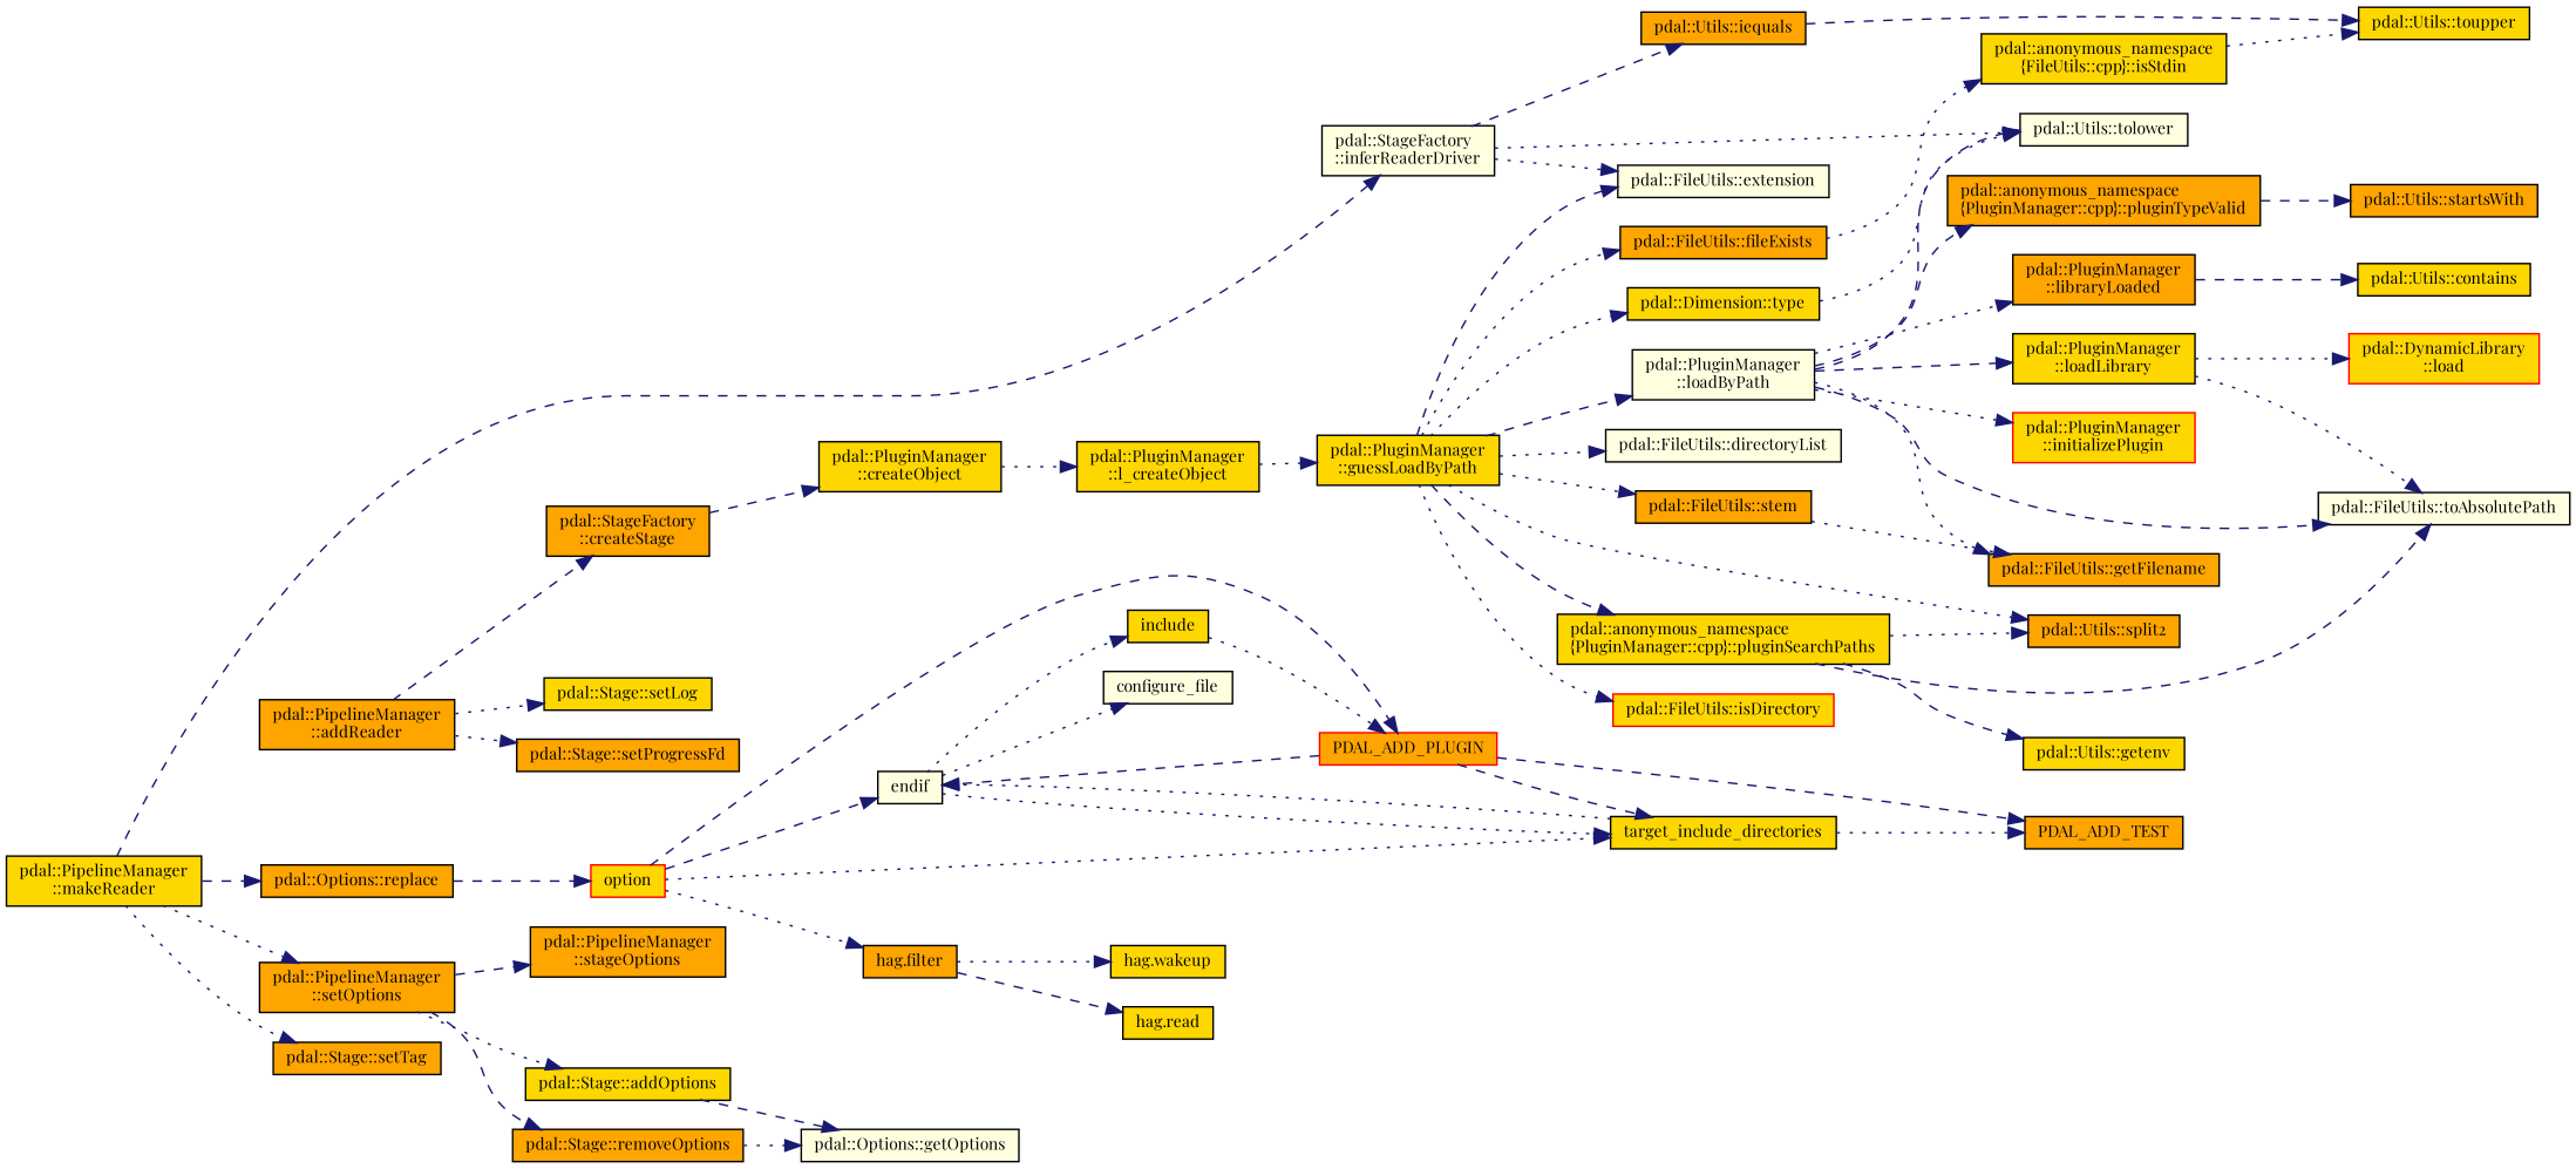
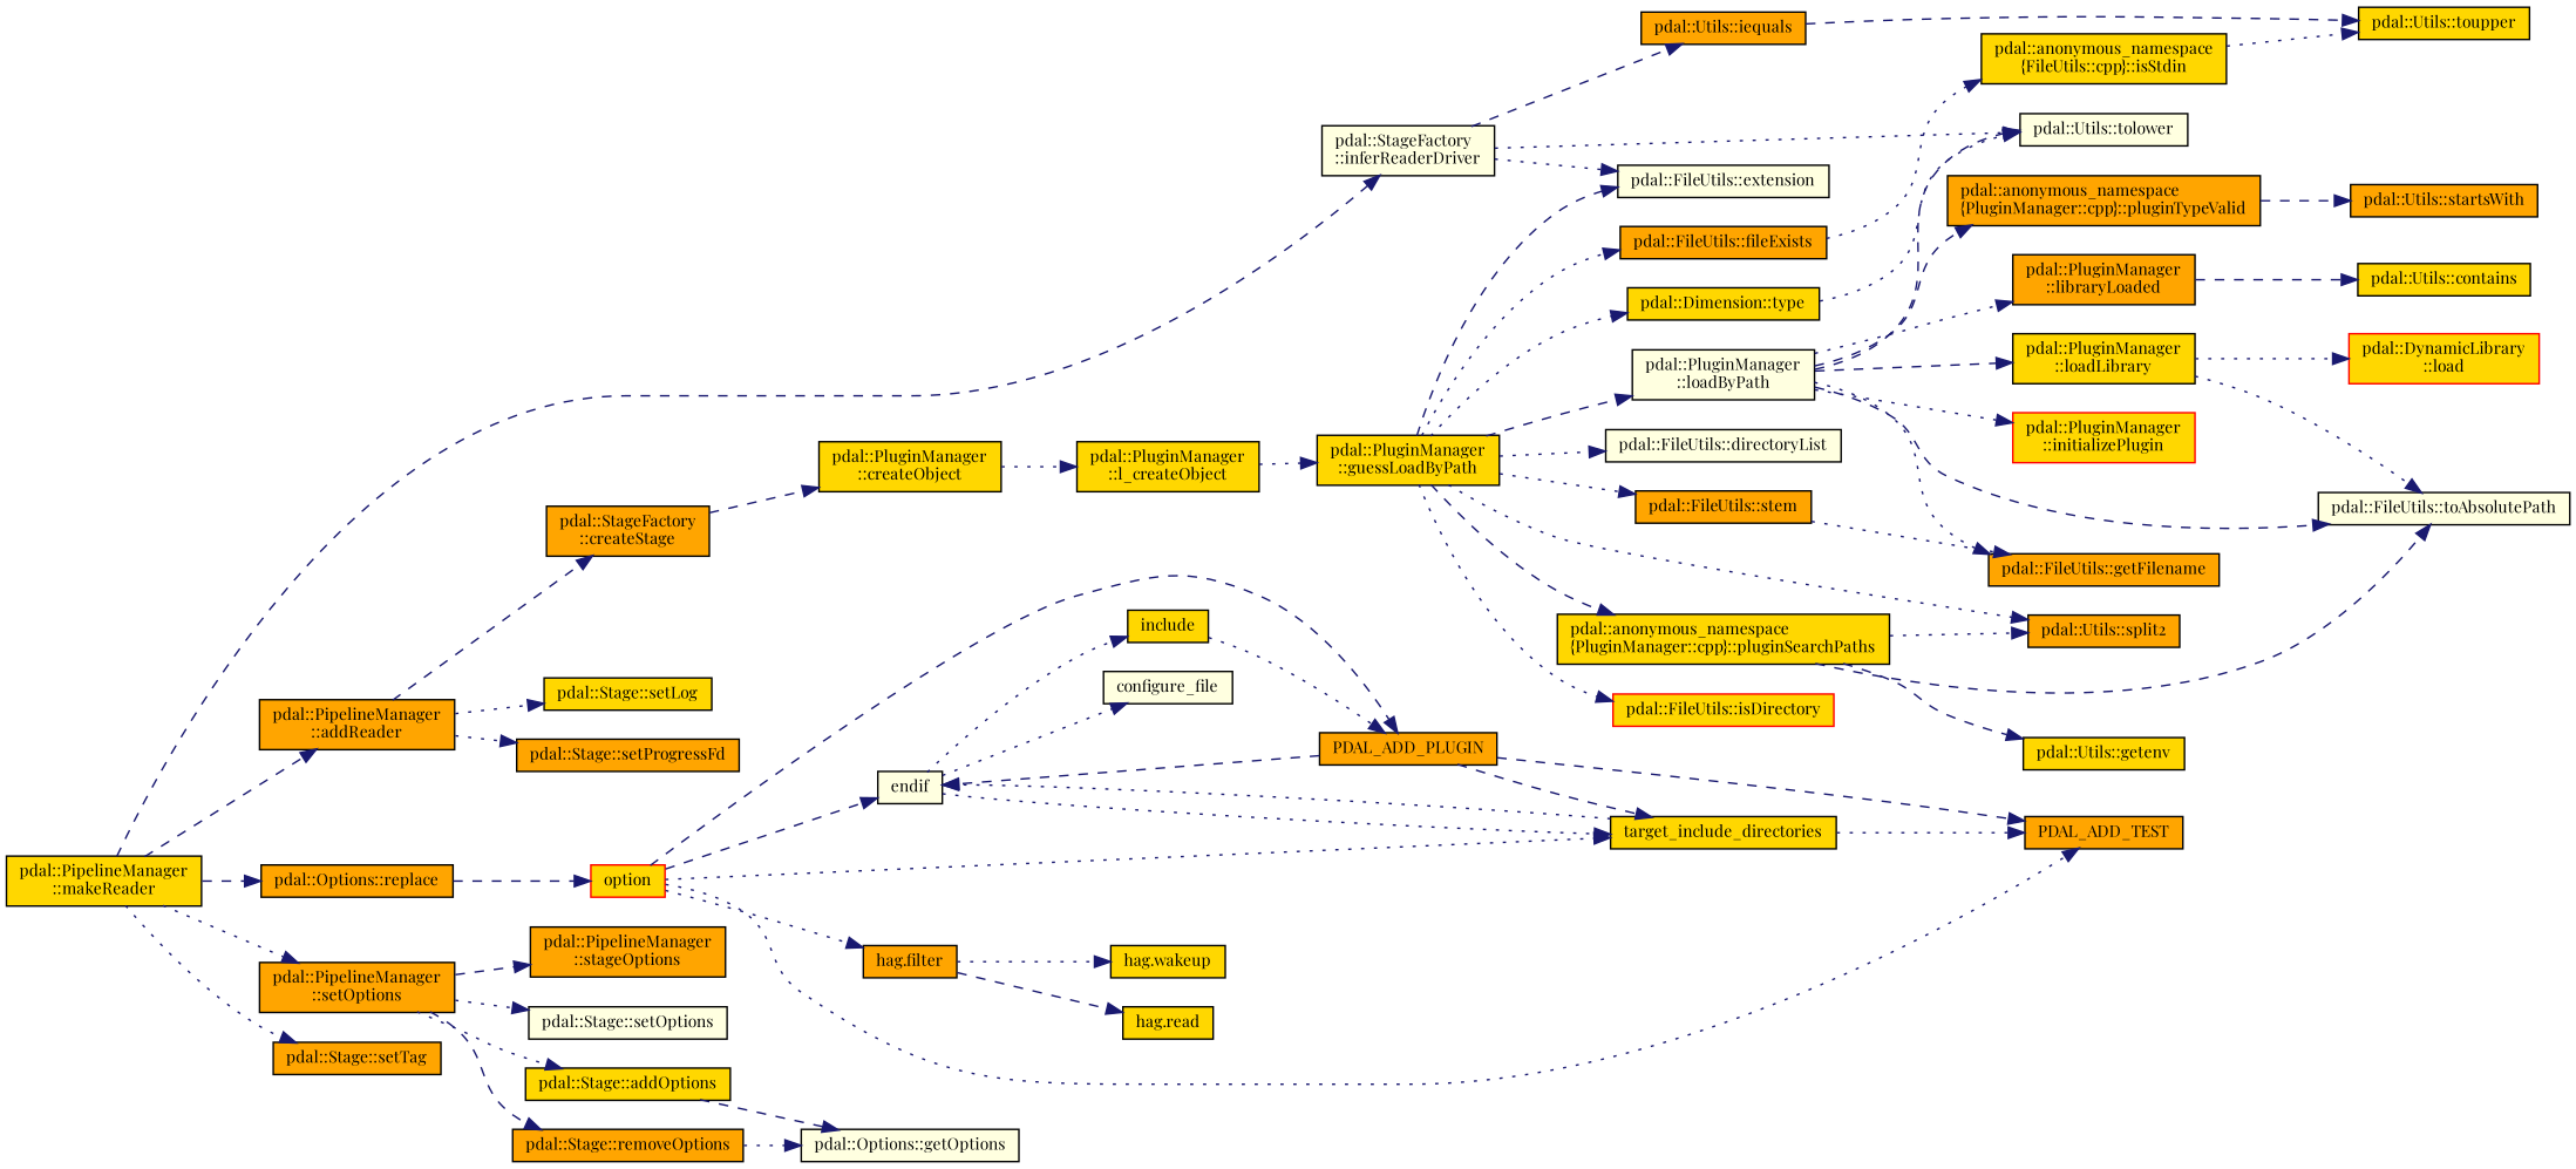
  digraph {
    fontname="Playfair Display"
    rankdir=LR
    node [color=black fillcolor=gold fontname="Playfair Display" fontsize=10 shape=record style=filled]
    edge [color=midnightblue fontname="Playfair Display" fontsize=10 labelfontname=Helvetica labelfontsize=10 style=dotted]
    n1 [fontcolor=black height=0.2 label="pdal::PipelineManager\l::makeReader" width=0.4]
    n2 [fillcolor=orange height=0.2 label="pdal::PipelineManager\l::addReader" width=0.4]
    n3 [fillcolor=lightyellow height=0.2 label="pdal::StageFactory\l::inferReaderDriver" width=0.4]
    n4 [fillcolor=orange height=0.2 label="pdal::Options::replace" width=0.4]
    n5 [fillcolor=orange height=0.2 label="pdal::PipelineManager\l::setOptions" width=0.4]
    n6 [fillcolor=orange height=0.2 label="pdal::Stage::setTag" width=0.4]
    n7 [fillcolor=orange height=0.2 label="pdal::StageFactory\l::createStage" width=0.4]
    n8 [height=0.2 label="pdal::Stage::setLog" width=0.4]
    n9 [fillcolor=orange height=0.2 label="pdal::Stage::setProgressFd" width=0.4]
    n10 [fillcolor=lightyellow height=0.2 label="pdal::FileUtils::extension" width=0.4]
    n11 [fillcolor=lightyellow height=0.2 label="pdal::Utils::tolower" width=0.4]
    n12 [fillcolor=orange height=0.2 label="pdal::Utils::iequals" width=0.4]
    n13 [color=red height=0.2 label=option width=0.4]
+   n14 [fillcolor=lightyellow height=0.2 label="pdal::Stage::setOptions" width=0.4]
    n15 [fillcolor=orange height=0.2 label="pdal::Stage::removeOptions" width=0.4]
    n16 [height=0.2 label="pdal::Stage::addOptions" width=0.4]
    n17 [fillcolor=orange height=0.2 label="pdal::PipelineManager\l::stageOptions" width=0.4]
    n18 [height=0.2 label="pdal::PluginManager\l::createObject" width=0.4]
    n19 [height=0.2 label="pdal::PluginManager\l::l_createObject" width=0.4]
    n20 [height=0.2 label="pdal::PluginManager\l::guessLoadByPath" width=0.4]
    n21 [fillcolor=orange height=0.2 label="pdal::Utils::split2" width=0.4]
    n22 [height=0.2 label="pdal::anonymous_namespace\l\{PluginManager::cpp\}::pluginSearchPaths" width=0.4]
    n23 [fillcolor=orange height=0.2 label="pdal::FileUtils::fileExists" width=0.4]
    n24 [color=red height=0.2 label="pdal::FileUtils::isDirectory" width=0.4]
    n25 [fillcolor=lightyellow height=0.2 label="pdal::FileUtils::directoryList" width=0.4]
    n26 [fillcolor=orange height=0.2 label="pdal::FileUtils::stem" width=0.4]
    n27 [height=0.2 label="pdal::Dimension::type" width=0.4]
    n28 [fillcolor=lightyellow height=0.2 label="pdal::PluginManager\l::loadByPath" width=0.4]
    n29 [height=0.2 label="pdal::Utils::getenv" width=0.4]
    n30 [fillcolor=lightyellow height=0.2 label="pdal::FileUtils::toAbsolutePath" width=0.4]
    n31 [height=0.2 label="pdal::anonymous_namespace\l\{FileUtils::cpp\}::isStdin" width=0.4]
    n32 [fillcolor=orange height=0.2 label="pdal::FileUtils::getFilename" width=0.4]
    n33 [fillcolor=orange height=0.2 label="pdal::anonymous_namespace\l\{PluginManager::cpp\}::pluginTypeValid" width=0.4]
    n34 [fillcolor=orange height=0.2 label="pdal::PluginManager\l::libraryLoaded" width=0.4]
    n35 [height=0.2 label="pdal::PluginManager\l::loadLibrary" width=0.4]
    n36 [color=red height=0.2 label="pdal::PluginManager\l::initializePlugin" width=0.4]
    n37 [height=0.2 label="pdal::Utils::toupper" width=0.4]
    n38 [fillcolor=orange height=0.2 label="pdal::Utils::startsWith" width=0.4]
    n39 [height=0.2 label="pdal::Utils::contains" width=0.4]
    n40 [color=red height=0.2 label="pdal::DynamicLibrary\l::load" width=0.4]
    n41 [fillcolor=lightyellow height=0.2 label=endif width=0.4]
-   n42 [color=red fillcolor=orange height=0.2 label=PDAL_ADD_PLUGIN width=0.4]
+   n42 [fillcolor=orange height=0.2 label=PDAL_ADD_PLUGIN width=0.4]
    n43 [fillcolor=orange height=0.2 label=PDAL_ADD_TEST width=0.4]
    n44 [height=0.2 label=target_include_directories width=0.4]
    n45 [fillcolor=orange height=0.2 label="hag.filter" width=0.4]
    n46 [fillcolor=lightyellow height=0.2 label=configure_file width=0.4]
    n47 [height=0.2 label=include width=0.4]
    n48 [height=0.2 label="hag.read" width=0.4]
    n49 [height=0.2 label="hag.wakeup" width=0.4]
    n50 [fillcolor=lightyellow height=0.2 label="pdal::Options::getOptions" width=0.4]
+   n1 -> n2 [style=dashed]
    n1 -> n3 [style=dashed]
    n1 -> n4 [style=dashed]
    n1 -> n5
    n1 -> n6
    n2 -> n7 [style=dashed]
    n2 -> n8
    n2 -> n9
    n3 -> n10
    n3 -> n11
    n3 -> n12 [style=dashed]
    n4 -> n13 [style=dashed]
+   n5 -> n14
    n5 -> n15 [style=dashed]
    n5 -> n16
    n5 -> n17 [style=dashed]
    n7 -> n18 [style=dashed]
    n12 -> n37 [style=dashed]
    n13 -> n41 [style=dashed]
    n13 -> n42 [style=dashed]
+   n13 -> n43
    n13 -> n44
    n13 -> n45
    n15 -> n50
    n16 -> n50 [style=dashed]
    n18 -> n19
    n19 -> n20
    n20 -> n10 [style=dashed]
    n20 -> n21
    n20 -> n22 [style=dashed]
    n20 -> n23
    n20 -> n24
    n20 -> n25
    n20 -> n26
    n20 -> n27
    n20 -> n28 [style=dashed]
    n22 -> n21
    n22 -> n29 [style=dashed]
    n22 -> n30 [style=dashed]
    n23 -> n31
    n26 -> n32
    n27 -> n11
    n28 -> n11 [style=dashed]
    n28 -> n30 [style=dashed]
    n28 -> n32
    n28 -> n33 [style=dashed]
    n28 -> n34
    n28 -> n35 [style=dashed]
    n28 -> n36
    n31 -> n37
    n33 -> n38 [style=dashed]
    n34 -> n39 [style=dashed]
    n35 -> n30
    n35 -> n40
    n41 -> n44
    n41 -> n46
    n41 -> n47
    n42 -> n41 [style=dashed]
    n42 -> n43 [style=dashed]
    n42 -> n44 [style=dashed]
    n44 -> n41
    n44 -> n43
    n45 -> n48 [style=dashed]
    n45 -> n49
    n47 -> n42
  }
